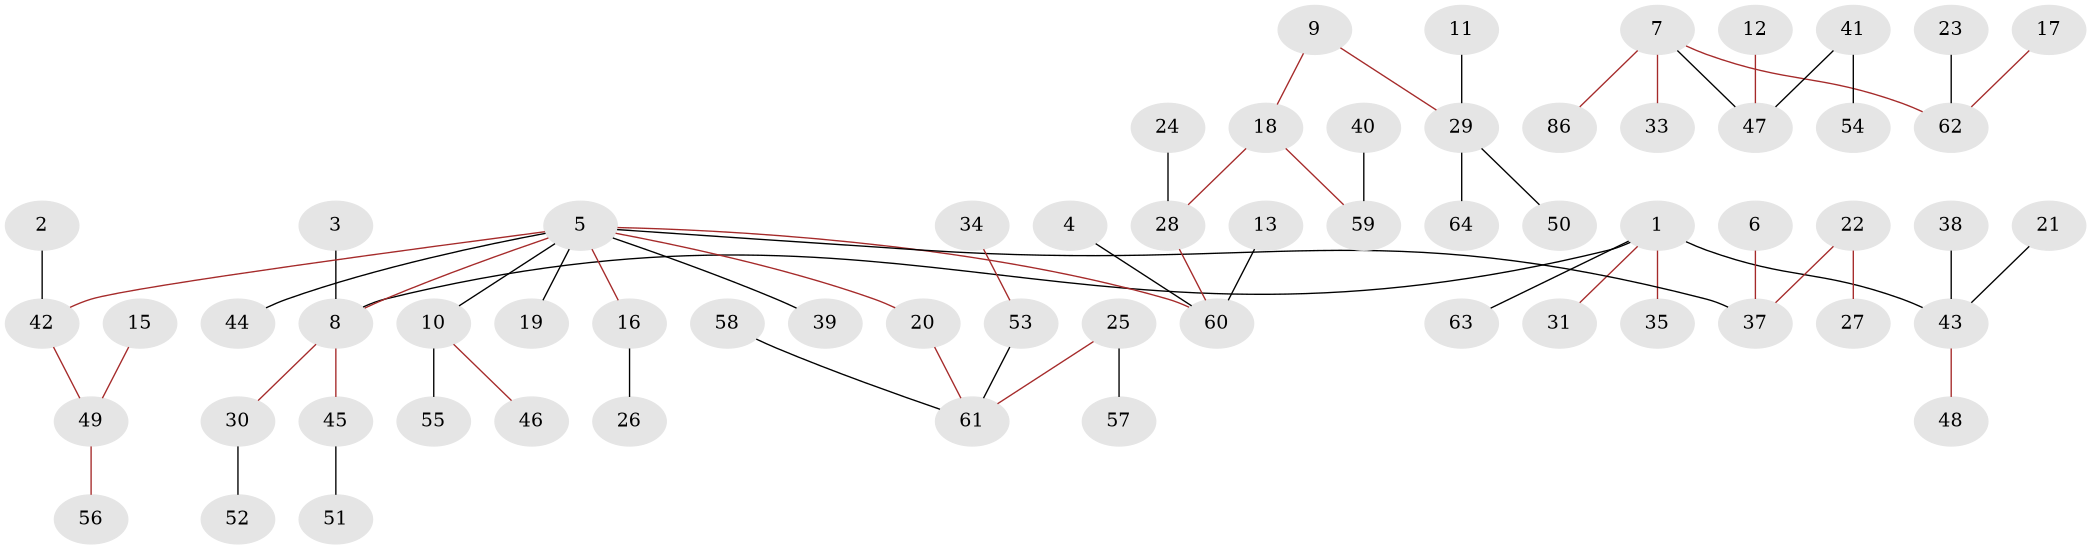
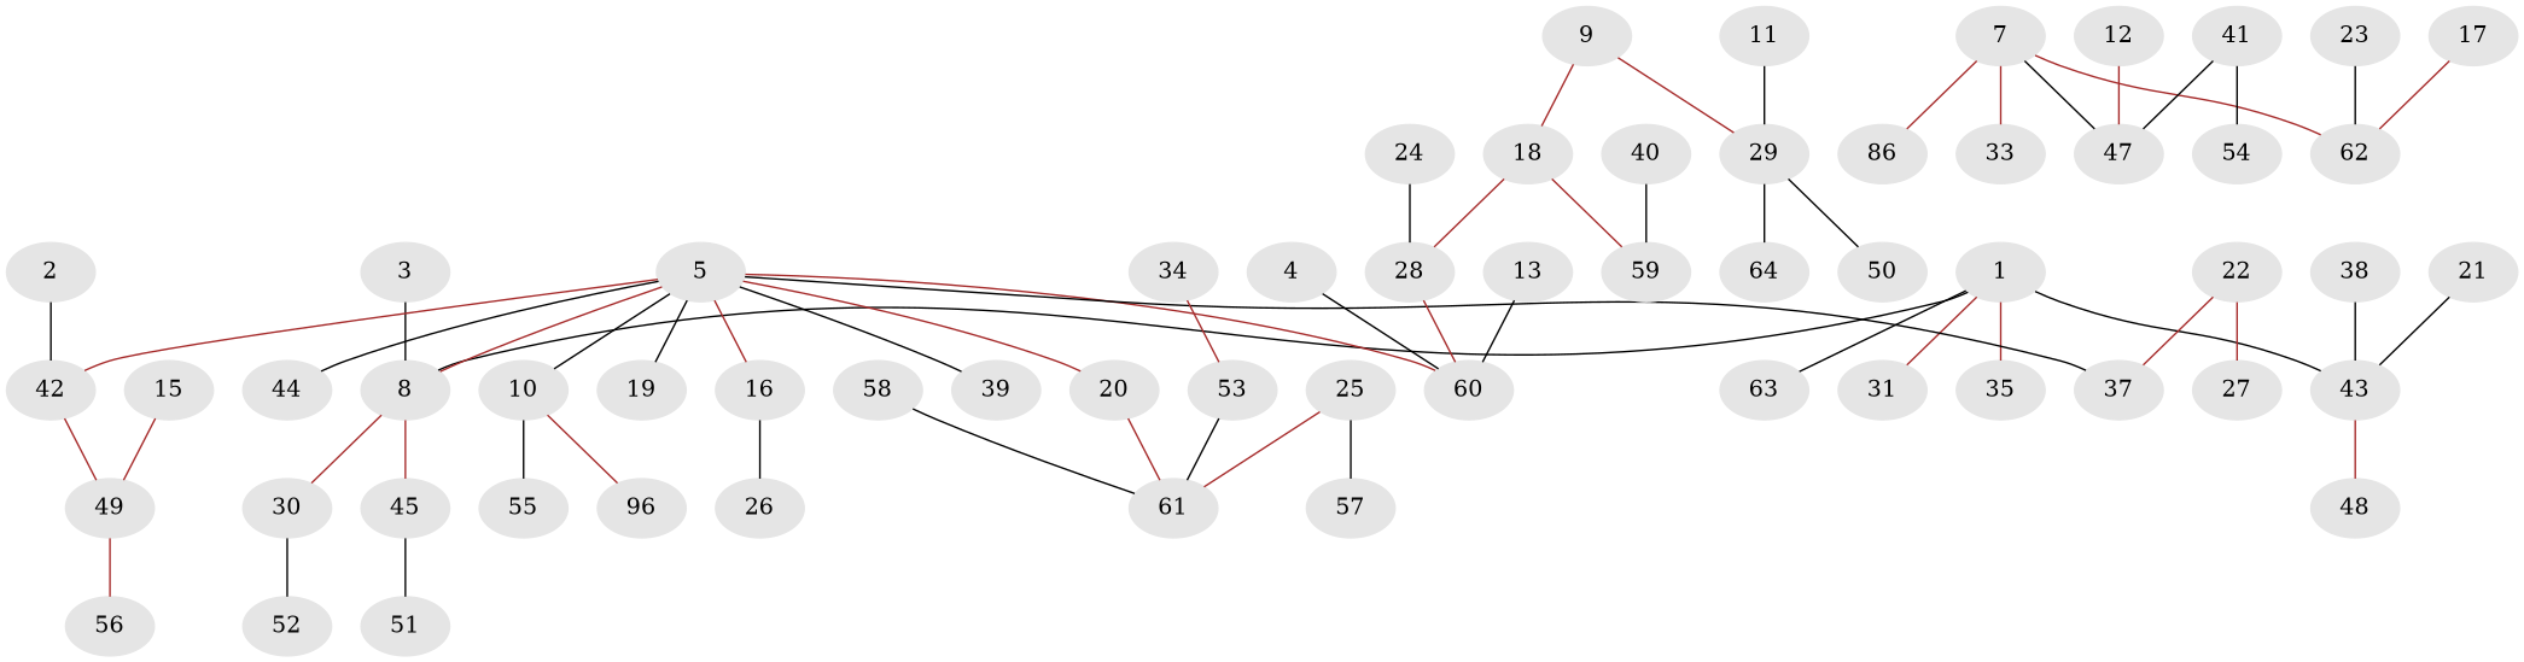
  graph {
    node [color=gray90 style=filled]
    edge [color=black weight=1.0]
    1
    8
    31
    35
    43
    63
    30
    45
    48
    2
    42
    49
    3
    4
    60
    5
    10
    16
    19
    20
    37
    39
    44
-   46
+   46 [label=96]
    55
    26
    61
-   6
    7
    33
    n31 [label=86]
    47
    62
    52
    51
    9
    18
    29
    28
    59
    50
    64
    11
    12
    13
    15
    56
    17
    21
    22
    27
    23
    24
    25
    57
    34
    53
    38
    40
    41
    54
    58
    1 -- 8
    1 -- 31 [color=brown]
    1 -- 35 [color=brown]
    1 -- 43
    1 -- 63
    8 -- 30 [color=brown]
    8 -- 45 [color=brown]
    43 -- 48 [color=brown]
    30 -- 52
    45 -- 51
    2 -- 42
    42 -- 49 [color=brown]
    49 -- 56 [color=brown]
    3 -- 8
    4 -- 60
    5 -- 8 [color=brown]
    5 -- 42 [color=brown]
    5 -- 60 [color=brown]
    5 -- 10
    5 -- 16 [color=brown]
    5 -- 19
    5 -- 20 [color=brown]
    5 -- 37
    5 -- 39
    5 -- 44
    10 -- 46 [color=brown]
    10 -- 55
    16 -- 26
    20 -- 61 [color=brown]
-   6 -- 37 [color=brown]
    7 -- 33 [color=brown]
    7 -- n31 [color=brown]
    7 -- 47
    7 -- 62 [color=brown]
    9 -- 18 [color=brown]
    9 -- 29 [color=brown]
    18 -- 28 [color=brown]
    18 -- 59 [color=brown]
    29 -- 50
    29 -- 64
    28 -- 60 [color=brown]
    11 -- 29
    12 -- 47 [color=brown]
    13 -- 60
    15 -- 49 [color=brown]
    17 -- 62 [color=brown]
    21 -- 43
    22 -- 37 [color=brown]
    22 -- 27 [color=brown]
    23 -- 62
    24 -- 28
    25 -- 61 [color=brown]
    25 -- 57
    34 -- 53 [color=brown]
    53 -- 61
    38 -- 43
    40 -- 59
    41 -- 47
    41 -- 54
    58 -- 61
  }
